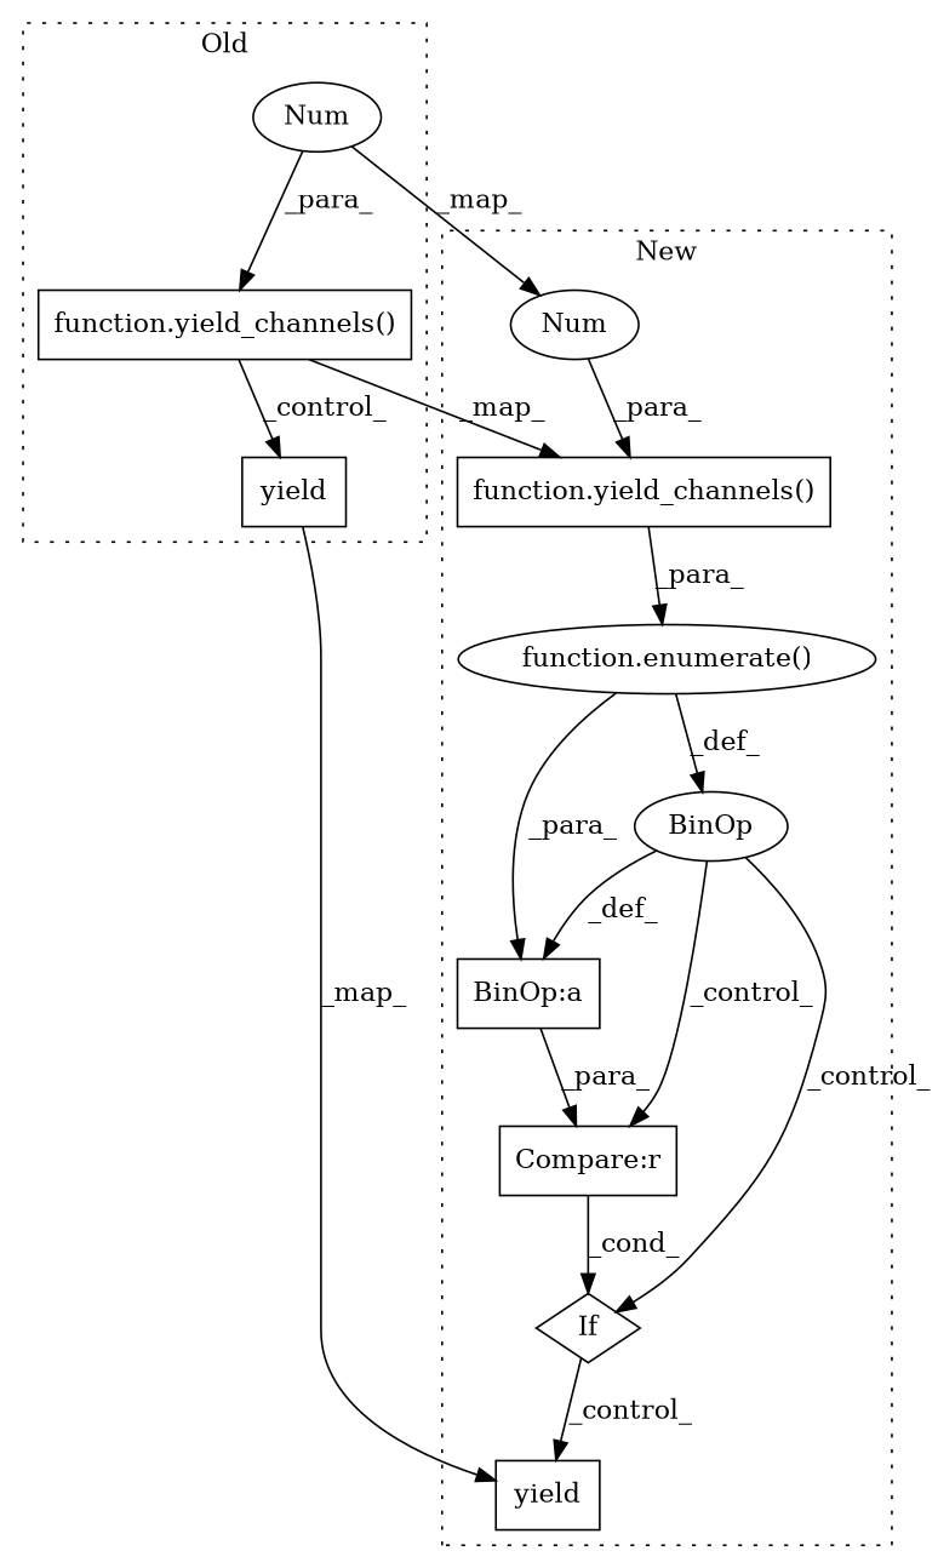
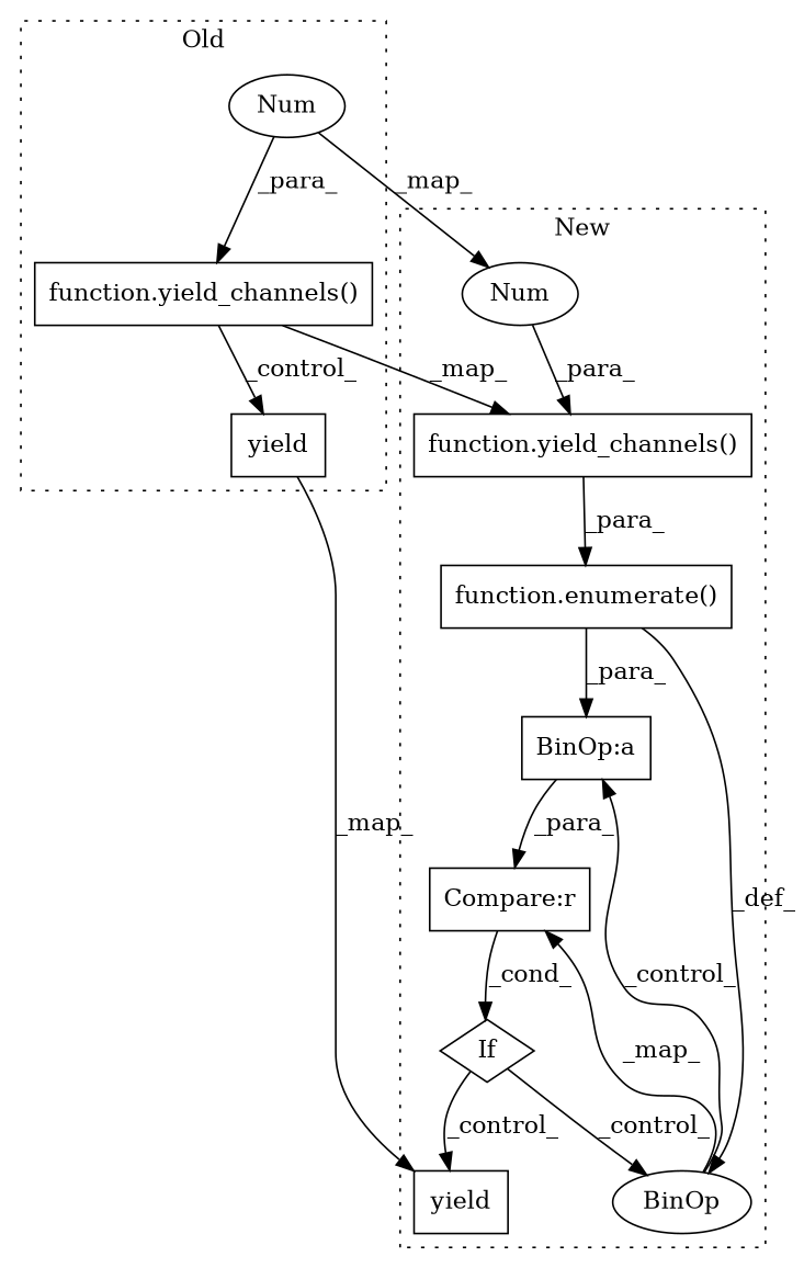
  digraph {
    node [a=75 l="15,1" shape=box]
    n1 [label="function.yield_channels()" s="1067,1083"]
    n2 [a=105 l=6 label=yield s=1142]
    n3 [a=76 l=1 label=Num s=1082 shape=ellipse]
-   n4 [l="10,1" label="function.enumerate()" s="1057,1084" shape=ellipse]
+   n4 [l="10,1" label="function.enumerate()" s="1057,1084"]
    n5 [a=96 l=3 label=If s=1099 shape=diamond]
    n6 [a=82 l=3 label="BinOp:a" s=1103]
    n7 [a=40 l=22 label="Compare:r" s=1102]
    n8 [a=87 l=8 label=BinOp s=1045 shape=ellipse]
    n9 [label="function.yield_channels()" s="1032,1048"]
    n10 [a=105 l=6 label=yield s=1063]
    n11 [a=76 l=1 label=Num s=1047 shape=ellipse]
    subgraph cluster_1 {
      label=New
      style=dotted
      n1
      n2
      n3
      n4
      n5
      n6
      n7
      n8
    }
    subgraph cluster_2 {
      label=Old
      style=dotted
      n9
      n10
      n11
    }
    n1 -> n4 [label=_para_]
    n3 -> n1 [label=_para_]
    n4 -> n6 [label=_para_]
    n4 -> n8 [label=_def_]
    n5 -> n2 [label=_control_]
    n6 -> n7 [label=_para_]
    n7 -> n5 [label=_cond_]
-   n8 -> n5 [label=_control_]
-   n8 -> n6 [label=_def_]
-   n8 -> n7 [label=_control_]
+   n5 -> n8 [label=_control_]
+   n8 -> n6 [label=_control_]
+   n8 -> n7 [label=_map_]
    n9 -> n1 [label=_map_]
    n9 -> n10 [label=_control_]
    n10 -> n2 [label=_map_]
    n11 -> n3 [label=_map_]
    n11 -> n9 [label=_para_]
  }
